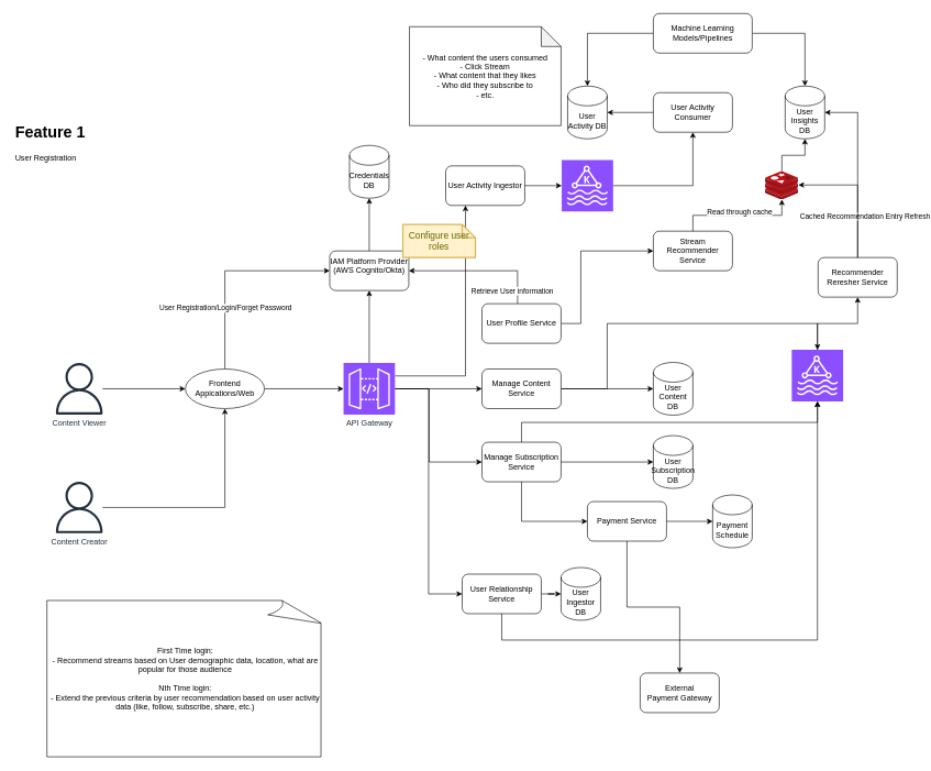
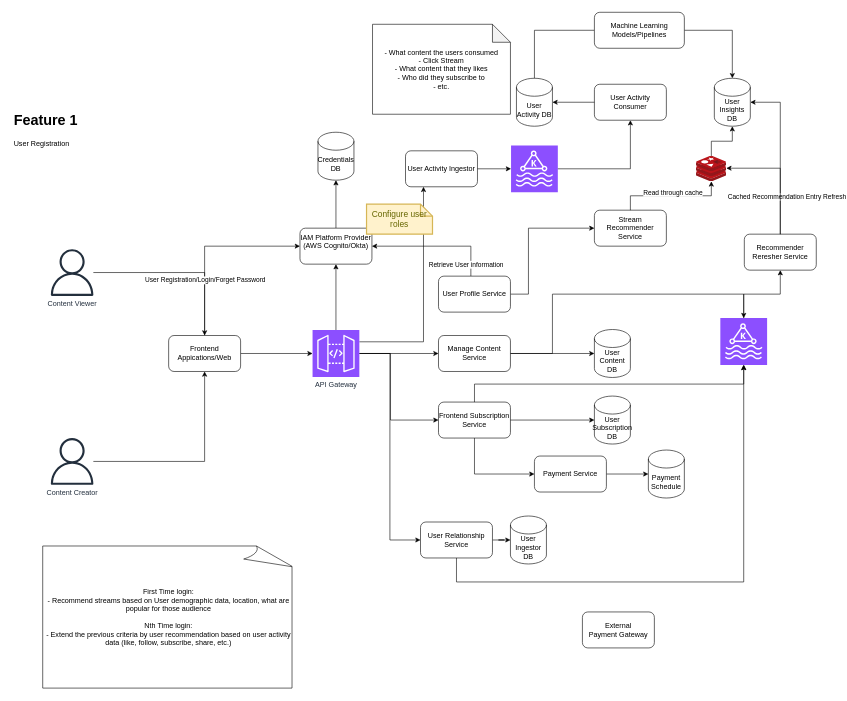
  <mxCell id="0" />
  <mxCell id="1" parent="0" />
  <mxCell id="2" value="&lt;h1 style=&quot;margin-top: 0px;&quot;&gt;Feature 1&lt;/h1&gt;&lt;p&gt;User Registration&lt;/p&gt;" style="text;html=1;whiteSpace=wrap;overflow=hidden;rounded=0;" parent="1" vertex="1"><mxGeometry x="20" y="180" width="180" height="80" as="geometry" /></mxCell>
  <mxCell id="3" style="edgeStyle=orthogonalEdgeStyle;rounded=0;orthogonalLoop=1;jettySize=auto;html=1;" parent="1" source="4" target="14" edge="1"><mxGeometry relative="1" as="geometry" /></mxCell>
- <mxCell id="4" value="Content Viewer" style="sketch=0;outlineConnect=0;fontColor=#232F3E;gradientColor=none;fillColor=#232F3D;strokeColor=none;dashed=0;verticalLabelPosition=bottom;verticalAlign=top;align=center;html=1;fontSize=12;fontStyle=0;aspect=fixed;pointerEvents=1;shape=mxgraph.aws4.user;" parent="1" vertex="1"><mxGeometry x="80" y="550" width="78" height="78" as="geometry" /></mxCell>
+ <mxCell id="4" value="Content Viewer" style="sketch=0;outlineConnect=0;fontColor=#232F3E;gradientColor=none;fillColor=#232F3D;strokeColor=none;dashed=0;verticalLabelPosition=bottom;verticalAlign=top;align=center;html=1;fontSize=12;fontStyle=0;aspect=fixed;pointerEvents=1;shape=mxgraph.aws4.user;" parent="1" vertex="1"><mxGeometry x="80" y="415" width="78" height="78" as="geometry" /></mxCell>
  <mxCell id="5" style="edgeStyle=orthogonalEdgeStyle;rounded=0;orthogonalLoop=1;jettySize=auto;html=1;entryX=0.5;entryY=1;entryDx=0;entryDy=0;" parent="1" source="10" target="16" edge="1"><mxGeometry relative="1" as="geometry" /></mxCell>
  <mxCell id="6" style="edgeStyle=orthogonalEdgeStyle;rounded=0;orthogonalLoop=1;jettySize=auto;html=1;entryX=0;entryY=0.5;entryDx=0;entryDy=0;" parent="1" source="10" target="27" edge="1"><mxGeometry relative="1" as="geometry" /></mxCell>
  <mxCell id="7" style="edgeStyle=orthogonalEdgeStyle;rounded=0;orthogonalLoop=1;jettySize=auto;html=1;entryX=0;entryY=0.5;entryDx=0;entryDy=0;" parent="1" source="10" target="30" edge="1"><mxGeometry relative="1" as="geometry"><Array as="points"><mxPoint x="650" y="589" /><mxPoint x="650" y="700" /></Array></mxGeometry></mxCell>
  <mxCell id="8" style="edgeStyle=orthogonalEdgeStyle;rounded=0;orthogonalLoop=1;jettySize=auto;html=1;entryX=0;entryY=0.5;entryDx=0;entryDy=0;" parent="1" source="10" target="35" edge="1"><mxGeometry relative="1" as="geometry" /></mxCell>
  <mxCell id="9" style="edgeStyle=orthogonalEdgeStyle;rounded=0;orthogonalLoop=1;jettySize=auto;html=1;exitX=1;exitY=0.25;exitDx=0;exitDy=0;exitPerimeter=0;entryX=0.25;entryY=1;entryDx=0;entryDy=0;" parent="1" source="10" target="60" edge="1"><mxGeometry relative="1" as="geometry" /></mxCell>
  <mxCell id="10" value="API Gateway" style="sketch=0;points=[[0,0,0],[0.25,0,0],[0.5,0,0],[0.75,0,0],[1,0,0],[0,1,0],[0.25,1,0],[0.5,1,0],[0.75,1,0],[1,1,0],[0,0.25,0],[0,0.5,0],[0,0.75,0],[1,0.25,0],[1,0.5,0],[1,0.75,0]];outlineConnect=0;fontColor=#232F3E;fillColor=#8C4FFF;strokeColor=#ffffff;dashed=0;verticalLabelPosition=bottom;verticalAlign=top;align=center;html=1;fontSize=12;fontStyle=0;aspect=fixed;shape=mxgraph.aws4.resourceIcon;resIcon=mxgraph.aws4.api_gateway;" parent="1" vertex="1"><mxGeometry x="520" y="550" width="78" height="78" as="geometry" /></mxCell>
  <mxCell id="11" style="edgeStyle=orthogonalEdgeStyle;rounded=0;orthogonalLoop=1;jettySize=auto;html=1;" parent="1" source="14" target="10" edge="1"><mxGeometry relative="1" as="geometry" /></mxCell>
  <mxCell id="12" style="edgeStyle=orthogonalEdgeStyle;rounded=0;orthogonalLoop=1;jettySize=auto;html=1;entryX=0;entryY=0.5;entryDx=0;entryDy=0;" parent="1" source="14" target="16" edge="1"><mxGeometry relative="1" as="geometry"><Array as="points"><mxPoint x="340" y="410" /></Array></mxGeometry></mxCell>
  <mxCell id="13" value="User Registration/Login/Forget Password" style="edgeLabel;html=1;align=center;verticalAlign=middle;resizable=0;points=[];" parent="12" vertex="1" connectable="0"><mxGeometry x="-0.396" relative="1" as="geometry"><mxPoint as="offset" /></mxGeometry></mxCell>
- <mxCell id="14" value="Frontend Appications/Web" style="ellipse;whiteSpace=wrap;html=1;" parent="1" vertex="1"><mxGeometry x="280" y="559" width="120" height="60" as="geometry" /></mxCell>
+ <mxCell id="14" value="Frontend Appications/Web" style="rounded=1;whiteSpace=wrap;html=1;" parent="1" vertex="1"><mxGeometry x="280" y="559" width="120" height="60" as="geometry" /></mxCell>
  <mxCell id="15" style="edgeStyle=orthogonalEdgeStyle;rounded=0;orthogonalLoop=1;jettySize=auto;html=1;" parent="1" source="16" target="17" edge="1"><mxGeometry relative="1" as="geometry"><mxPoint x="559" y="310" as="targetPoint" /></mxGeometry></mxCell>
  <mxCell id="16" value="IAM Platform Provider&lt;br&gt;(AWS Cognito/Okta)&lt;div&gt;&lt;br/&gt;&lt;/div&gt;" style="rounded=1;whiteSpace=wrap;html=1;" parent="1" vertex="1"><mxGeometry x="499" y="380" width="120" height="60" as="geometry" /></mxCell>
  <mxCell id="17" value="Credentials DB" style="shape=cylinder3;whiteSpace=wrap;html=1;boundedLbl=1;backgroundOutline=1;size=15;" parent="1" vertex="1"><mxGeometry x="529" y="220" width="60" height="80" as="geometry" /></mxCell>
  <mxCell id="18" style="edgeStyle=orthogonalEdgeStyle;rounded=0;orthogonalLoop=1;jettySize=auto;html=1;entryX=1;entryY=0.5;entryDx=0;entryDy=0;" parent="1" source="21" target="16" edge="1"><mxGeometry relative="1" as="geometry"><Array as="points"><mxPoint x="784" y="410" /></Array></mxGeometry></mxCell>
  <mxCell id="19" value="Retrieve User information" style="edgeLabel;html=1;align=center;verticalAlign=middle;resizable=0;points=[];" parent="18" vertex="1" connectable="0"><mxGeometry x="0.115" relative="1" as="geometry"><mxPoint x="61" y="30" as="offset" /></mxGeometry></mxCell>
  <mxCell id="20" style="edgeStyle=orthogonalEdgeStyle;rounded=0;orthogonalLoop=1;jettySize=auto;html=1;entryX=0;entryY=0.5;entryDx=0;entryDy=0;" parent="1" source="21" target="42" edge="1"><mxGeometry relative="1" as="geometry"><Array as="points"><mxPoint x="880" y="490" /><mxPoint x="880" y="380" /></Array></mxGeometry></mxCell>
  <mxCell id="21" value="User Profile Service" style="rounded=1;whiteSpace=wrap;html=1;" parent="1" vertex="1"><mxGeometry x="730" y="460" width="120" height="60" as="geometry" /></mxCell>
  <mxCell id="22" value="User Activity DB" style="shape=cylinder3;whiteSpace=wrap;html=1;boundedLbl=1;backgroundOutline=1;size=15;" parent="1" vertex="1"><mxGeometry x="860" y="130" width="60" height="80" as="geometry" /></mxCell>
  <mxCell id="23" value="Configure user roles" style="shape=note;strokeWidth=2;fontSize=14;size=20;whiteSpace=wrap;html=1;fillColor=#fff2cc;strokeColor=#d6b656;fontColor=#666600;" parent="1" vertex="1"><mxGeometry x="610" y="340" width="110" height="50" as="geometry" /></mxCell>
  <mxCell id="24" style="edgeStyle=orthogonalEdgeStyle;rounded=0;orthogonalLoop=1;jettySize=auto;html=1;entryX=0.5;entryY=1;entryDx=0;entryDy=0;" parent="1" source="25" target="14" edge="1"><mxGeometry relative="1" as="geometry" /></mxCell>
  <mxCell id="25" value="Content Creator" style="sketch=0;outlineConnect=0;fontColor=#232F3E;gradientColor=none;fillColor=#232F3D;strokeColor=none;dashed=0;verticalLabelPosition=bottom;verticalAlign=top;align=center;html=1;fontSize=12;fontStyle=0;aspect=fixed;pointerEvents=1;shape=mxgraph.aws4.user;" parent="1" vertex="1"><mxGeometry x="80" y="730" width="78" height="78" as="geometry" /></mxCell>
  <mxCell id="26" style="edgeStyle=orthogonalEdgeStyle;rounded=0;orthogonalLoop=1;jettySize=auto;html=1;" parent="1" source="27" target="28" edge="1"><mxGeometry relative="1" as="geometry" /></mxCell>
  <mxCell id="27" value="Manage Content Service" style="rounded=1;whiteSpace=wrap;html=1;" parent="1" vertex="1"><mxGeometry x="730" y="559" width="120" height="60" as="geometry" /></mxCell>
  <mxCell id="28" value="User Content DB" style="shape=cylinder3;whiteSpace=wrap;html=1;boundedLbl=1;backgroundOutline=1;size=15;" parent="1" vertex="1"><mxGeometry x="990" y="549" width="60" height="80" as="geometry" /></mxCell>
  <mxCell id="29" style="edgeStyle=orthogonalEdgeStyle;rounded=0;orthogonalLoop=1;jettySize=auto;html=1;entryX=0;entryY=0.5;entryDx=0;entryDy=0;" parent="1" source="30" target="38" edge="1"><mxGeometry relative="1" as="geometry"><Array as="points"><mxPoint x="790" y="790" /></Array></mxGeometry></mxCell>
- <mxCell id="30" value="Manage Subscription Service" style="rounded=1;whiteSpace=wrap;html=1;" parent="1" vertex="1"><mxGeometry x="730" y="670" width="120" height="60" as="geometry" /></mxCell>
+ <mxCell id="30" value="Frontend Subscription Service" style="rounded=1;whiteSpace=wrap;html=1;" parent="1" vertex="1"><mxGeometry x="730" y="670" width="120" height="60" as="geometry" /></mxCell>
  <mxCell id="31" value="User Subscription DB" style="shape=cylinder3;whiteSpace=wrap;html=1;boundedLbl=1;backgroundOutline=1;size=15;" parent="1" vertex="1"><mxGeometry x="990" y="660" width="60" height="80" as="geometry" /></mxCell>
  <mxCell id="32" style="edgeStyle=orthogonalEdgeStyle;rounded=0;orthogonalLoop=1;jettySize=auto;html=1;entryX=0;entryY=0.5;entryDx=0;entryDy=0;entryPerimeter=0;" parent="1" source="30" target="31" edge="1"><mxGeometry relative="1" as="geometry" /></mxCell>
  <mxCell id="33" value="User Ingestor DB" style="shape=cylinder3;whiteSpace=wrap;html=1;boundedLbl=1;backgroundOutline=1;size=15;" parent="1" vertex="1"><mxGeometry x="850" y="860" width="60" height="80" as="geometry" /></mxCell>
  <mxCell id="34" style="edgeStyle=orthogonalEdgeStyle;rounded=0;orthogonalLoop=1;jettySize=auto;html=1;" parent="1" source="35" target="33" edge="1"><mxGeometry relative="1" as="geometry" /></mxCell>
  <mxCell id="35" value="User Relationship Service" style="rounded=1;whiteSpace=wrap;html=1;" parent="1" vertex="1"><mxGeometry x="700" y="870" width="120" height="60" as="geometry" /></mxCell>
  <mxCell id="36" style="edgeStyle=orthogonalEdgeStyle;rounded=0;orthogonalLoop=1;jettySize=auto;html=1;" parent="1" source="38" target="39" edge="1"><mxGeometry relative="1" as="geometry" /></mxCell>
- <mxCell id="37" style="edgeStyle=orthogonalEdgeStyle;rounded=0;orthogonalLoop=1;jettySize=auto;html=1;exitX=0.5;exitY=1;exitDx=0;exitDy=0;" parent="1" source="38" target="40" edge="1"><mxGeometry relative="1" as="geometry"><mxPoint x="1090" y="890" as="targetPoint" /></mxGeometry></mxCell>
  <mxCell id="38" value="Payment Service" style="rounded=1;whiteSpace=wrap;html=1;" parent="1" vertex="1"><mxGeometry x="890" y="760" width="120" height="60" as="geometry" /></mxCell>
  <mxCell id="39" value="Payment Schedule" style="shape=cylinder3;whiteSpace=wrap;html=1;boundedLbl=1;backgroundOutline=1;size=15;" parent="1" vertex="1"><mxGeometry x="1080" y="750" width="60" height="80" as="geometry" /></mxCell>
  <mxCell id="40" value="External&lt;br&gt;Payment Gateway" style="rounded=1;whiteSpace=wrap;html=1;" parent="1" vertex="1"><mxGeometry x="970" y="1020" width="120" height="60" as="geometry" /></mxCell>
  <mxCell id="41" value="First Time login:&lt;div&gt;- Recommend streams based on User demographic data, location, what are popular for those audience&lt;/div&gt;&lt;div&gt;&lt;br&gt;&lt;/div&gt;&lt;div&gt;Nth Time login:&lt;/div&gt;&lt;div&gt;- Extend the previous criteria by user recommendation based on user activity data (like, follow, subscribe, share, etc.)&lt;/div&gt;" style="whiteSpace=wrap;html=1;shape=mxgraph.basic.document" parent="1" vertex="1"><mxGeometry x="70" y="910" width="420" height="237" as="geometry" /></mxCell>
  <mxCell id="42" value="Stream Recommender Service" style="rounded=1;whiteSpace=wrap;html=1;" parent="1" vertex="1"><mxGeometry x="990" y="350" width="120" height="60" as="geometry" /></mxCell>
- <mxCell id="43" style="edgeStyle=orthogonalEdgeStyle;rounded=0;orthogonalLoop=1;jettySize=auto;html=1;" parent="1" source="45" target="22" edge="1"><mxGeometry relative="1" as="geometry" /></mxCell>
+ <mxCell id="43" style="edgeStyle=orthogonalEdgeStyle;rounded=0;orthogonalLoop=1;jettySize=auto;html=1;endArrow=none;" parent="1" source="45" target="22" edge="1"><mxGeometry relative="1" as="geometry" /></mxCell>
  <mxCell id="44" style="edgeStyle=orthogonalEdgeStyle;rounded=0;orthogonalLoop=1;jettySize=auto;html=1;" parent="1" source="45" target="46" edge="1"><mxGeometry relative="1" as="geometry"><mxPoint x="1150" y="190" as="targetPoint" /></mxGeometry></mxCell>
  <mxCell id="45" value="Machine Learning Models/Pipelines" style="rounded=1;whiteSpace=wrap;html=1;" parent="1" vertex="1"><mxGeometry x="990" y="20" width="150" height="60" as="geometry" /></mxCell>
  <mxCell id="46" value="User Insights DB" style="shape=cylinder3;whiteSpace=wrap;html=1;boundedLbl=1;backgroundOutline=1;size=15;" parent="1" vertex="1"><mxGeometry x="1190" y="130" width="60" height="80" as="geometry" /></mxCell>
  <mxCell id="47" style="edgeStyle=orthogonalEdgeStyle;rounded=0;orthogonalLoop=1;jettySize=auto;html=1;exitX=0.5;exitY=0;exitDx=0;exitDy=0;entryX=0.5;entryY=1;entryDx=0;entryDy=0;entryPerimeter=0;" parent="1" source="51" target="46" edge="1"><mxGeometry relative="1" as="geometry" /></mxCell>
  <mxCell id="48" value="- What content the users consumed&lt;div&gt;- Click Stream&lt;/div&gt;&lt;div&gt;- What content that they likes&lt;/div&gt;&lt;div&gt;- Who did they subscribe to&lt;/div&gt;&lt;div&gt;- etc.&lt;/div&gt;" style="shape=note;whiteSpace=wrap;html=1;backgroundOutline=1;darkOpacity=0.05;" parent="1" vertex="1"><mxGeometry x="620" y="40" width="230" height="150" as="geometry" /></mxCell>
  <mxCell id="49" value="" style="edgeStyle=orthogonalEdgeStyle;rounded=0;orthogonalLoop=1;jettySize=auto;html=1;exitX=0.5;exitY=0;exitDx=0;exitDy=0;entryX=0.5;entryY=1;entryDx=0;entryDy=0;entryPerimeter=0;" parent="1" source="42" target="51" edge="1"><mxGeometry relative="1" as="geometry"><mxPoint x="1050" y="350" as="sourcePoint" /><mxPoint x="1220" y="210" as="targetPoint" /></mxGeometry></mxCell>
  <mxCell id="50" value="Read through cache" style="edgeLabel;html=1;align=center;verticalAlign=middle;resizable=0;points=[];" parent="49" vertex="1" connectable="0"><mxGeometry x="-0.226" relative="1" as="geometry"><mxPoint x="23" y="-6" as="offset" /></mxGeometry></mxCell>
  <mxCell id="51" value="" style="image;sketch=0;aspect=fixed;html=1;points=[];align=center;fontSize=12;image=img/lib/mscae/Cache_Redis_Product.svg;" parent="1" vertex="1"><mxGeometry x="1160" y="260" width="50" height="42" as="geometry" /></mxCell>
  <mxCell id="52" style="edgeStyle=orthogonalEdgeStyle;rounded=0;orthogonalLoop=1;jettySize=auto;html=1;entryX=0.5;entryY=1;entryDx=0;entryDy=0;" parent="1" source="53" target="55" edge="1"><mxGeometry relative="1" as="geometry" /></mxCell>
  <mxCell id="53" value="" style="sketch=0;points=[[0,0,0],[0.25,0,0],[0.5,0,0],[0.75,0,0],[1,0,0],[0,1,0],[0.25,1,0],[0.5,1,0],[0.75,1,0],[1,1,0],[0,0.25,0],[0,0.5,0],[0,0.75,0],[1,0.25,0],[1,0.5,0],[1,0.75,0]];outlineConnect=0;fontColor=#232F3E;fillColor=#8C4FFF;strokeColor=#ffffff;dashed=0;verticalLabelPosition=bottom;verticalAlign=top;align=center;html=1;fontSize=12;fontStyle=0;aspect=fixed;shape=mxgraph.aws4.resourceIcon;resIcon=mxgraph.aws4.managed_streaming_for_kafka;" parent="1" vertex="1"><mxGeometry x="1200" y="530" width="78" height="78" as="geometry" /></mxCell>
  <mxCell id="54" style="edgeStyle=orthogonalEdgeStyle;rounded=0;orthogonalLoop=1;jettySize=auto;html=1;entryX=0.5;entryY=1;entryDx=0;entryDy=0;entryPerimeter=0;" parent="1" source="30" target="53" edge="1"><mxGeometry relative="1" as="geometry"><Array as="points"><mxPoint x="790" y="640" /><mxPoint x="1239" y="640" /></Array></mxGeometry></mxCell>
  <mxCell id="55" value="Recommender&lt;br&gt;Reresher Service" style="rounded=1;whiteSpace=wrap;html=1;" parent="1" vertex="1"><mxGeometry x="1240" y="390" width="120" height="60" as="geometry" /></mxCell>
  <mxCell id="56" style="edgeStyle=orthogonalEdgeStyle;rounded=0;orthogonalLoop=1;jettySize=auto;html=1;entryX=1;entryY=0.5;entryDx=0;entryDy=0;entryPerimeter=0;exitX=0.5;exitY=0;exitDx=0;exitDy=0;" parent="1" source="55" target="46" edge="1"><mxGeometry relative="1" as="geometry" /></mxCell>
  <mxCell id="57" value="Cached Recommendation Entry Refresh" style="edgeLabel;html=1;align=center;verticalAlign=middle;resizable=0;points=[];" parent="56" vertex="1" connectable="0"><mxGeometry x="-0.353" y="-4" relative="1" as="geometry"><mxPoint x="6" y="24" as="offset" /></mxGeometry></mxCell>
  <mxCell id="58" style="edgeStyle=orthogonalEdgeStyle;rounded=0;orthogonalLoop=1;jettySize=auto;html=1;entryX=0.5;entryY=1;entryDx=0;entryDy=0;entryPerimeter=0;" parent="1" source="35" target="53" edge="1"><mxGeometry relative="1" as="geometry"><Array as="points"><mxPoint x="760" y="970" /><mxPoint x="1239" y="970" /></Array></mxGeometry></mxCell>
  <mxCell id="59" style="edgeStyle=orthogonalEdgeStyle;rounded=0;orthogonalLoop=1;jettySize=auto;html=1;entryX=0.5;entryY=0;entryDx=0;entryDy=0;entryPerimeter=0;" parent="1" source="27" target="53" edge="1"><mxGeometry relative="1" as="geometry"><Array as="points"><mxPoint x="920" y="589" /><mxPoint x="920" y="490" /><mxPoint x="1239" y="490" /></Array></mxGeometry></mxCell>
  <mxCell id="60" value="User Activity Ingestor" style="rounded=1;whiteSpace=wrap;html=1;" parent="1" vertex="1"><mxGeometry x="675" y="251" width="120" height="60" as="geometry" /></mxCell>
  <mxCell id="61" value="" style="sketch=0;points=[[0,0,0],[0.25,0,0],[0.5,0,0],[0.75,0,0],[1,0,0],[0,1,0],[0.25,1,0],[0.5,1,0],[0.75,1,0],[1,1,0],[0,0.25,0],[0,0.5,0],[0,0.75,0],[1,0.25,0],[1,0.5,0],[1,0.75,0]];outlineConnect=0;fontColor=#232F3E;fillColor=#8C4FFF;strokeColor=#ffffff;dashed=0;verticalLabelPosition=bottom;verticalAlign=top;align=center;html=1;fontSize=12;fontStyle=0;aspect=fixed;shape=mxgraph.aws4.resourceIcon;resIcon=mxgraph.aws4.managed_streaming_for_kafka;" parent="1" vertex="1"><mxGeometry x="851" y="242" width="78" height="78" as="geometry" /></mxCell>
  <mxCell id="62" style="edgeStyle=orthogonalEdgeStyle;rounded=0;orthogonalLoop=1;jettySize=auto;html=1;entryX=0;entryY=0.5;entryDx=0;entryDy=0;entryPerimeter=0;" parent="1" source="60" target="61" edge="1"><mxGeometry relative="1" as="geometry" /></mxCell>
  <mxCell id="63" style="edgeStyle=orthogonalEdgeStyle;rounded=0;orthogonalLoop=1;jettySize=auto;html=1;entryX=0.5;entryY=1;entryDx=0;entryDy=0;" parent="1" source="61" target="65" edge="1"><mxGeometry relative="1" as="geometry" /></mxCell>
  <mxCell id="64" style="edgeStyle=orthogonalEdgeStyle;rounded=0;orthogonalLoop=1;jettySize=auto;html=1;entryX=1;entryY=0.476;entryDx=0;entryDy=0;entryPerimeter=0;exitX=0.5;exitY=0;exitDx=0;exitDy=0;" parent="1" source="55" target="51" edge="1"><mxGeometry relative="1" as="geometry" /></mxCell>
  <mxCell id="65" value="User Activity Consumer" style="rounded=1;whiteSpace=wrap;html=1;" parent="1" vertex="1"><mxGeometry x="990" y="140" width="120" height="60" as="geometry" /></mxCell>
  <mxCell id="66" style="edgeStyle=orthogonalEdgeStyle;rounded=0;orthogonalLoop=1;jettySize=auto;html=1;entryX=1;entryY=0.5;entryDx=0;entryDy=0;entryPerimeter=0;" parent="1" source="65" target="22" edge="1"><mxGeometry relative="1" as="geometry" /></mxCell>
